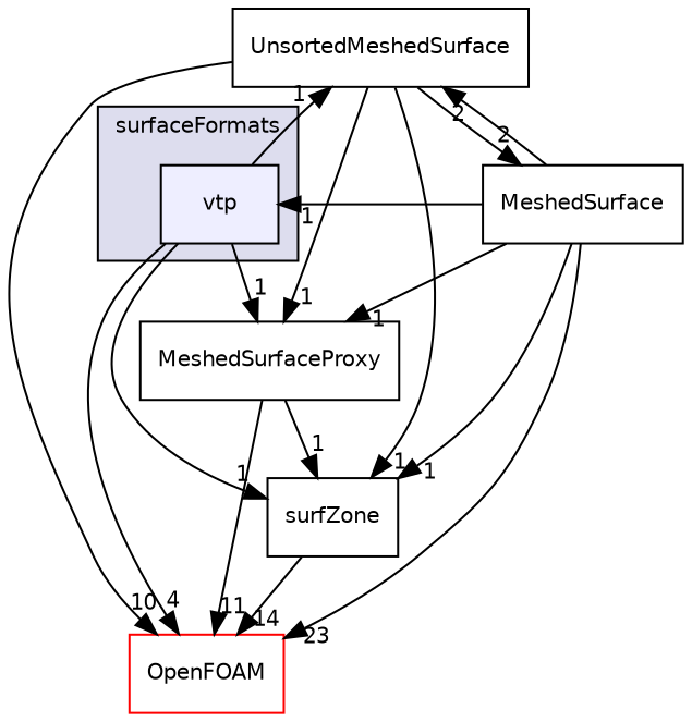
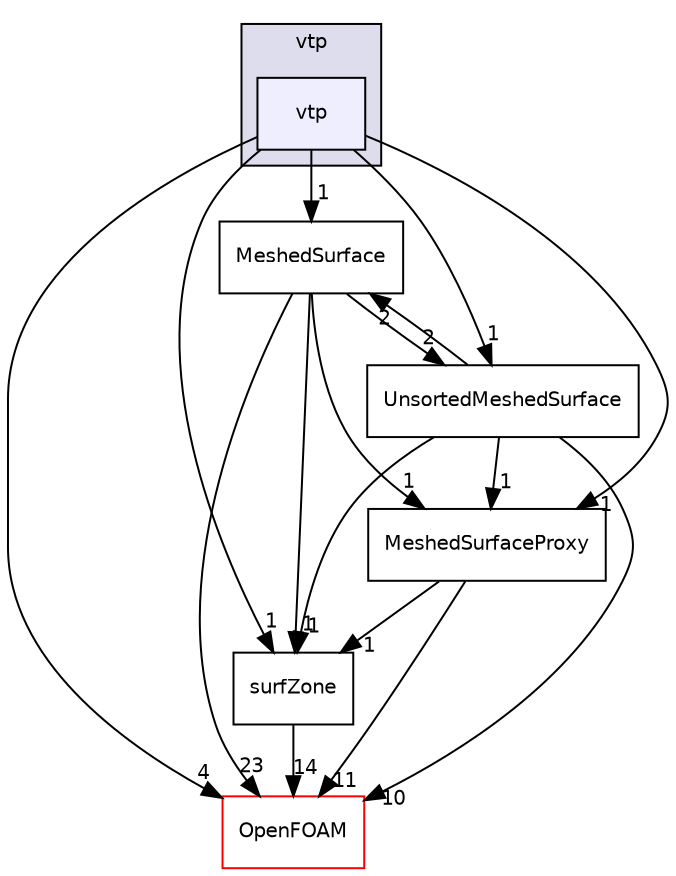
  digraph {
    compound=true
    node [fontname=Helvetica fontsize=10 shape=box]
    edge [headlabel=1 labeldistance=1.5 labelfontname=Helvetica labelfontsize=10]
    n1 [fillcolor="#eeeeff" label=vtp pencolor=black style=filled]
    n2 [label=MeshedSurface]
    n3 [label=UnsortedMeshedSurface]
    n4 [label=MeshedSurfaceProxy]
    n5 [color=red label=OpenFOAM]
    n6 [label=surfZone]
    subgraph cluster_1 {
      bgcolor="#ddddee"
      fontname=Helvetica
      fontsize=10
-     label=surfaceFormats
+     label=vtp
      pencolor=black
      n1
    }
-   n2 -> n1
+   n1 -> n2
    n1 -> n3
    n1 -> n4
    n1 -> n5 [headlabel=4]
    n1 -> n6
    n2 -> n3 [headlabel=2]
    n2 -> n4
    n2 -> n5 [headlabel=23]
    n2 -> n6
    n3 -> n2 [headlabel=2]
    n3 -> n4
    n3 -> n5 [headlabel=10]
    n3 -> n6
    n4 -> n5 [headlabel=11]
    n4 -> n6
    n6 -> n5 [headlabel=14]
  }
